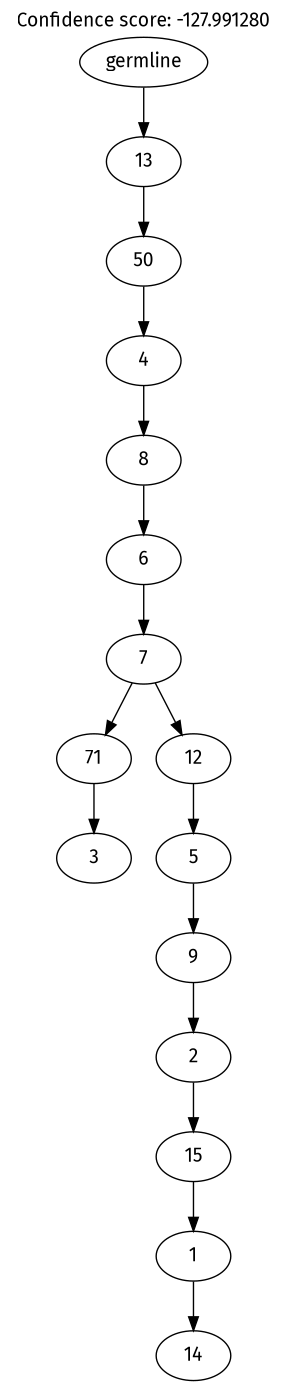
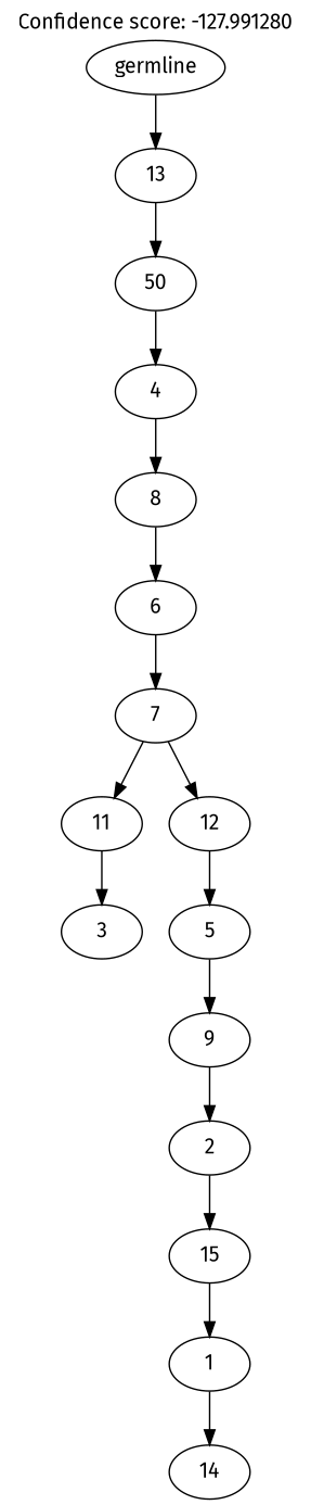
  digraph {
    fontname="Fira Sans"
    label="Confidence score: -127.991280"
    labelloc=t
    node [fontname="Fira Sans"]
    edge [fontname="Fira Sans"]
    n1 [label=1]
    n2 [label=14]
    n3 [label=15]
    n4 [label=2]
    n5 [label=9]
-   n6 [label=71]
+   n6 [label=11]
    n7 [label=3]
    n8 [label=5]
    n9 [label=12]
    n10 [label=7]
    n11 [label=6]
    n12 [label=8]
    n13 [label=4]
    n14 [label=50]
    n15 [label=13]
    n16 [label=germline]
    n1 -> n2
    n3 -> n1
    n4 -> n3
    n5 -> n4
    n6 -> n7
    n8 -> n5
    n9 -> n8
    n10 -> n6
    n10 -> n9
    n11 -> n10
    n12 -> n11
    n13 -> n12
    n14 -> n13
    n15 -> n14
    n16 -> n15
  }
